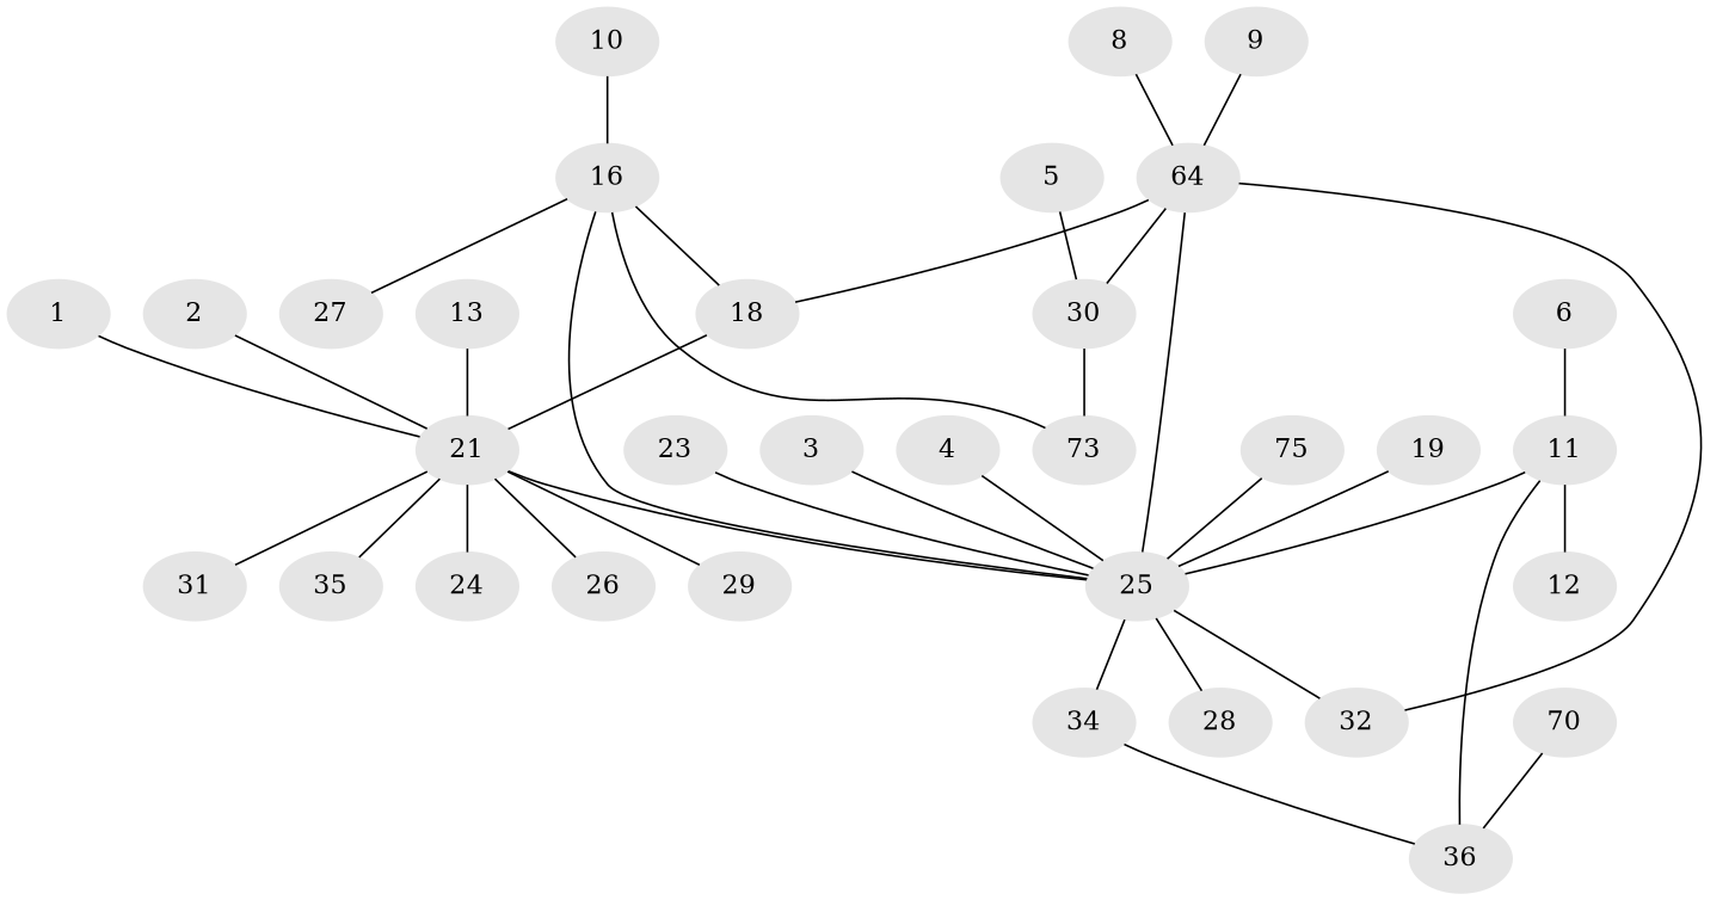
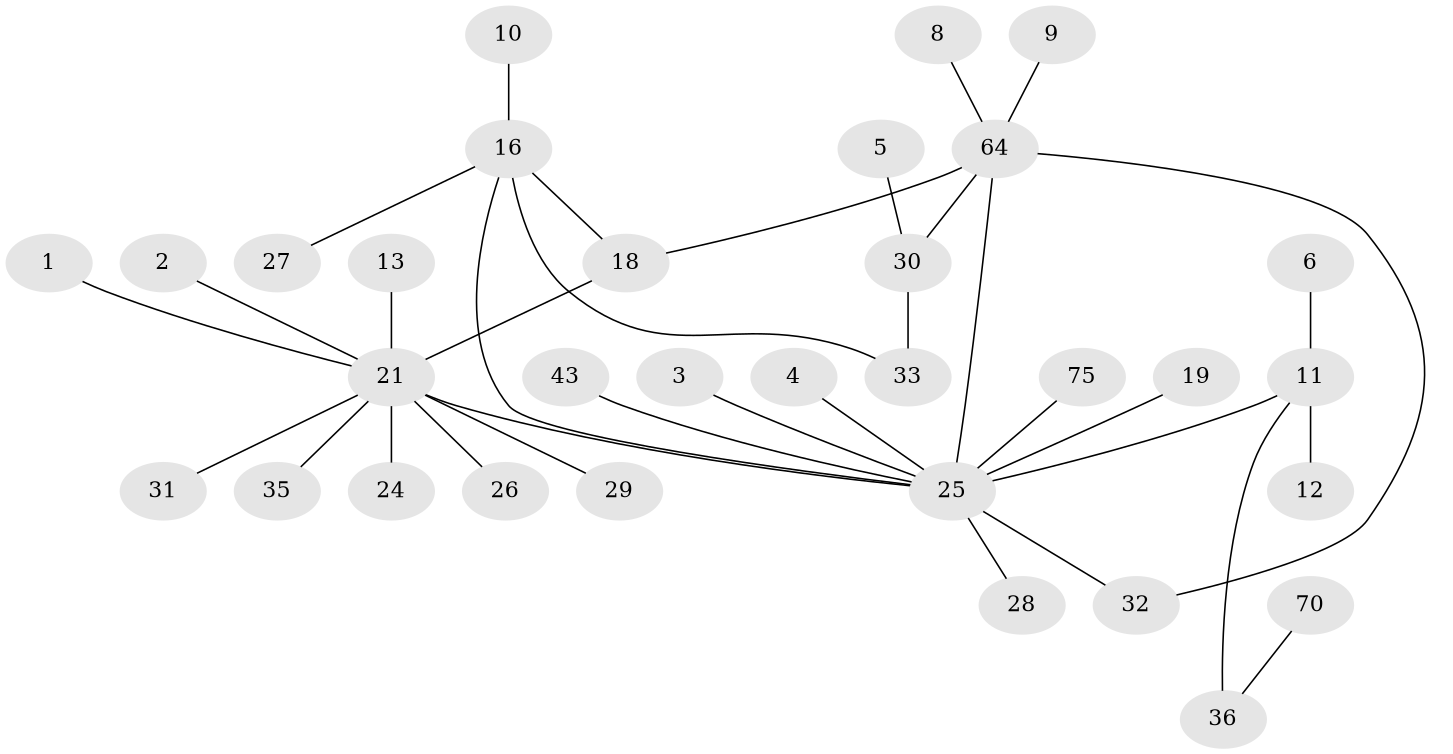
  graph {
    node [color=gray90 style=filled]
    edge [weight=1.0]
    1
    21
    25
    24
    26
    29
    31
    35
    2
    3
    32
    28
-   34
    4
    5
    30
-   33 [label=73]
+   33
    6
    11
    12
    36
    n22 [label=64]
    8
    18
    9
    10
    16
    27
    13
    n30 [label=75]
    19
    n32 [label=70]
-   23
+   23 [label=43]
    1 -- 21
    21 -- 25
    21 -- 24
    21 -- 26
    21 -- 29
    21 -- 31
    21 -- 35
    25 -- 32
    25 -- 28
-   25 -- 34
    2 -- 21
    3 -- 25
-   34 -- 36
    4 -- 25
    5 -- 30
    30 -- 33
    6 -- 11
    11 -- 25
    11 -- 12
    11 -- 36
    n22 -- 25
    n22 -- 32
    n22 -- 30
    n22 -- 18
    8 -- n22
    18 -- 21
    9 -- n22
    10 -- 16
    16 -- 25
    16 -- 33
    16 -- 18
    16 -- 27
    13 -- 21
    n30 -- 25
    19 -- 25
    n32 -- 36
    23 -- 25
  }
